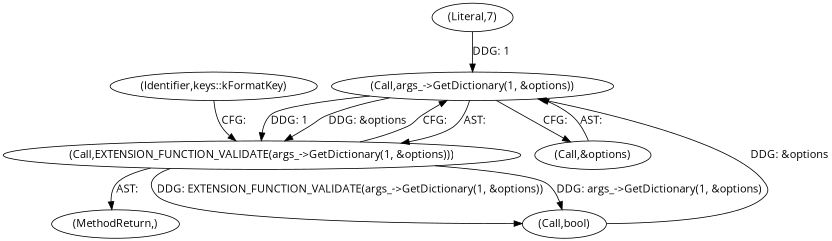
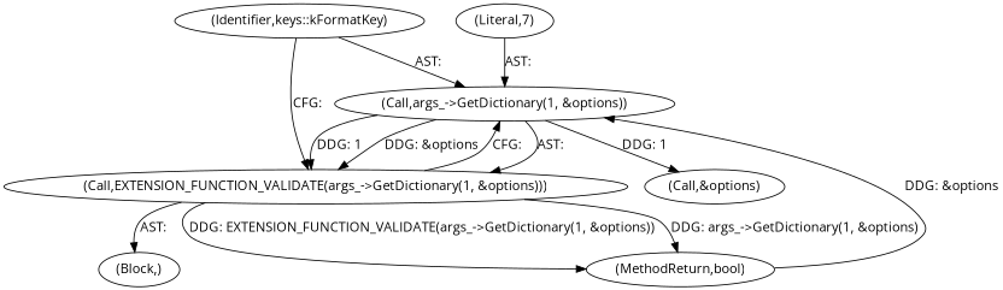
  digraph {
    fontname="Open Sans"
    node [fontname="Open Sans"]
    edge [fontname="Open Sans"]
    n1 [label="(Call,args_->GetDictionary(1, &options))"]
    n2 [label="(Call,EXTENSION_FUNCTION_VALIDATE(args_->GetDictionary(1, &options)))"]
    n3 [label="(Call,&options)"]
-   n4 [label="(Call,bool)"]
-   n5 [label="(MethodReturn,)"]
+   n4 [label="(MethodReturn,bool)"]
+   n5 [label="(Block,)"]
    n6 [label="(Literal,7)"]
    n7 [label="(Identifier,keys::kFormatKey)"]
    n1 -> n2 [label="AST: "]
    n1 -> n2 [label="DDG: 1"]
    n1 -> n2 [label="DDG: &options"]
-   n1 -> n3 [label="CFG: "]
+   n1 -> n3 [label="DDG: 1"]
    n2 -> n1 [label="CFG: "]
    n2 -> n4 [label="DDG: args_->GetDictionary(1, &options)"]
    n2 -> n4 [label="DDG: EXTENSION_FUNCTION_VALIDATE(args_->GetDictionary(1, &options))"]
    n2 -> n5 [label="AST: "]
-   n3 -> n1 [label="AST: "]
+   n7 -> n1 [label="AST: "]
    n4 -> n1 [label="DDG: &options"]
-   n6 -> n1 [label="DDG: 1"]
+   n6 -> n1 [label="AST: "]
    n7 -> n2 [label="CFG: "]
  }
